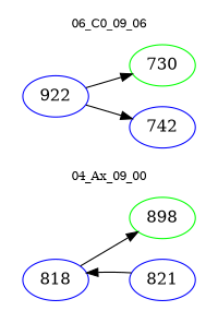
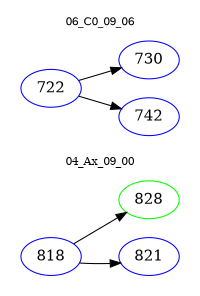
  digraph {
    rankdir=LR
    node [color=blue]
    edge [color=black]
    n1 [label=818]
    n2 [label=821]
-   n3 [color=green label=898]
-   n4 [label=922]
+   n3 [color=green label=828]
+   n4 [label=722]
    n5 [label=742]
-   n6 [color=green label=730]
+   n6 [label=730]
    subgraph cluster_1 {
      color=white
      fontsize=10
      label="04_Ax_09_00"
      n1
      n2
      n3
    }
    subgraph cluster_2 {
      color=white
      fontsize=10
      label="06_C0_09_06"
      n4
      n5
      n6
    }
-   n2 -> n1
+   n1 -> n2
    n1 -> n3
    n4 -> n5
    n4 -> n6
  }
